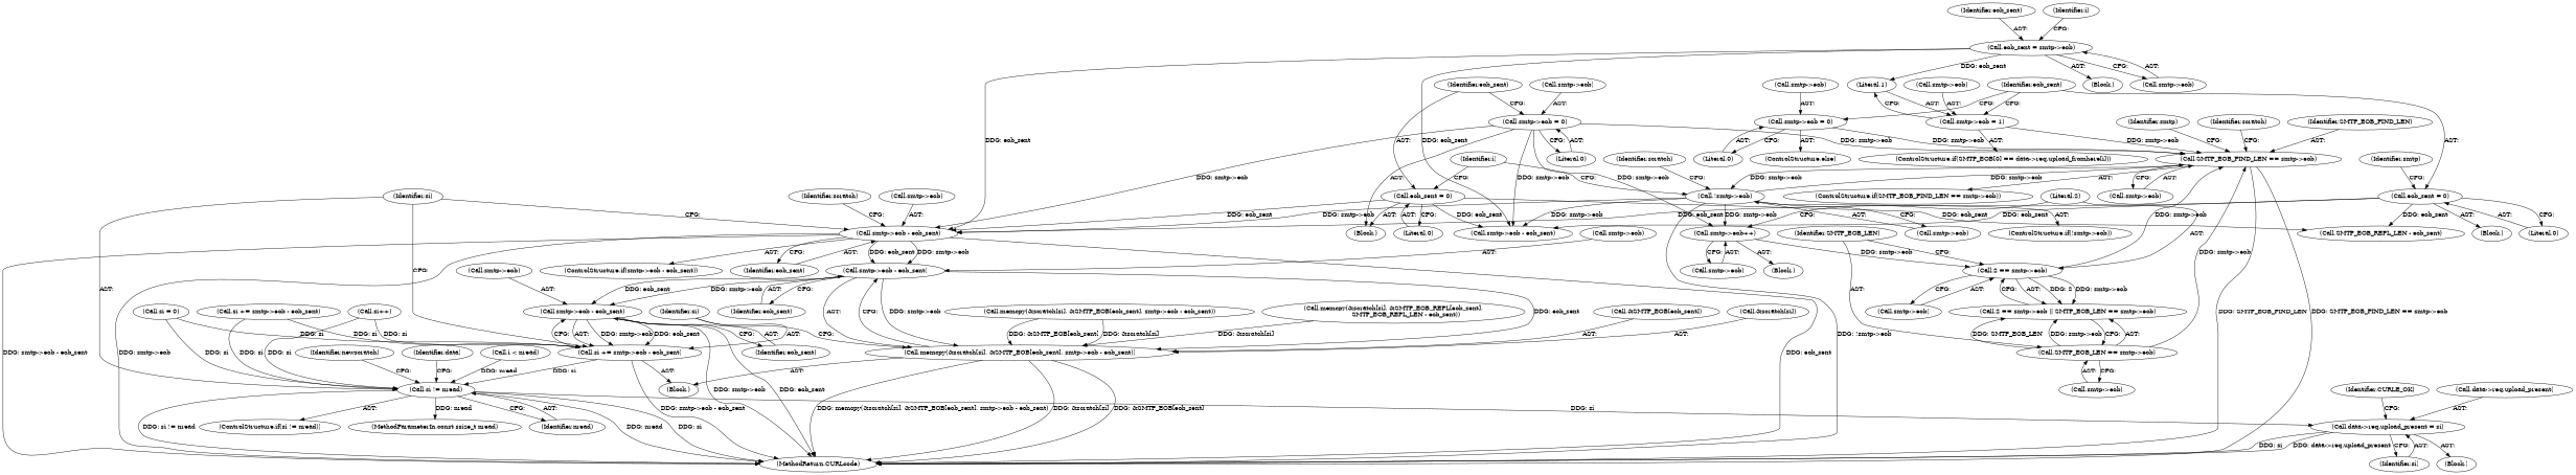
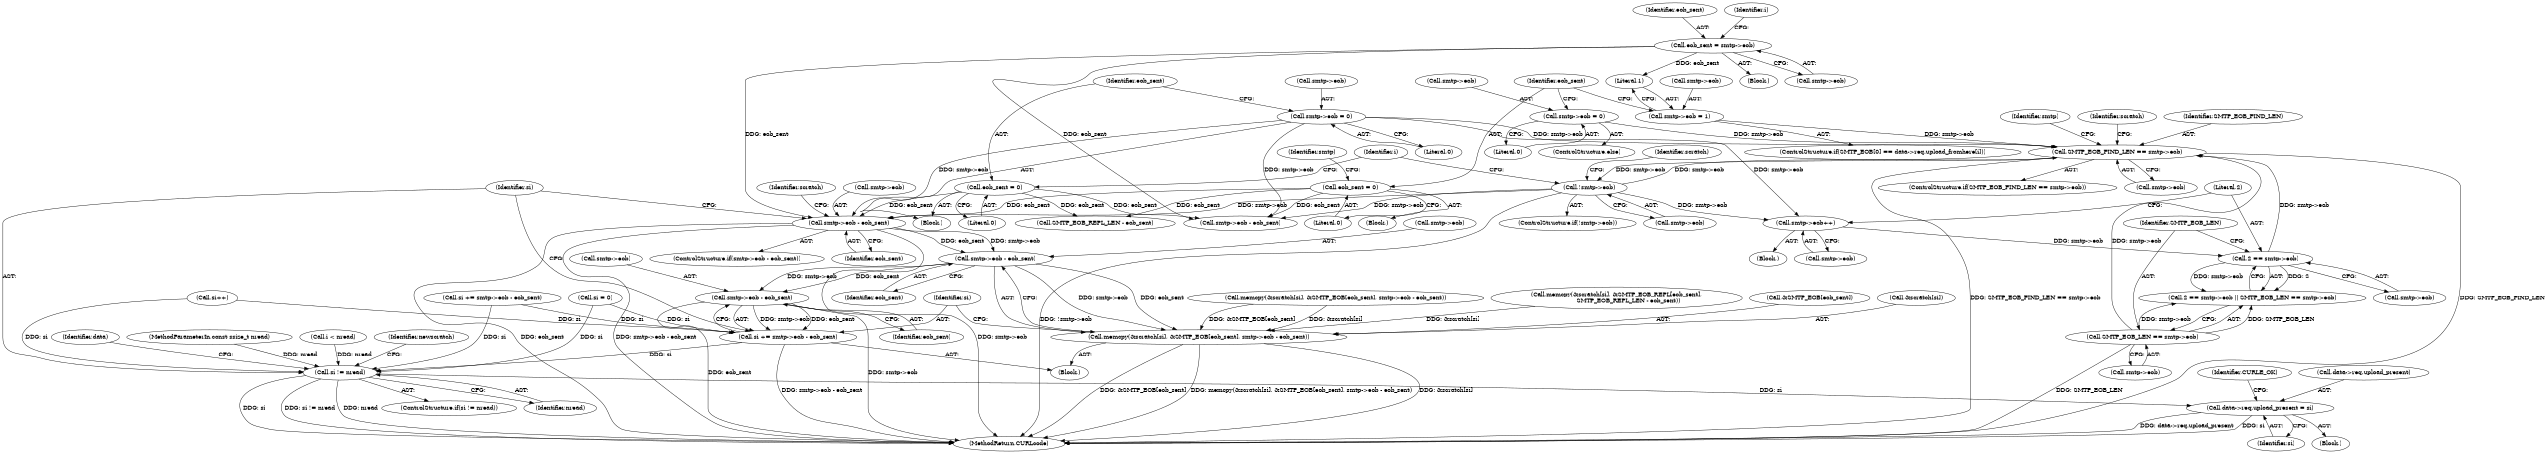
  digraph {
    fontname="DejaVu Serif"
    node [fontname="DejaVu Serif"]
    edge [fontname="DejaVu Serif"]
    n1 [label="(Call,smtp->eob - eob_sent)"]
    n2 [label="(Call,smtp->eob - eob_sent)"]
    n3 [label="(ControlStructure,if(smtp->eob - eob_sent))"]
    n4 [label="(Identifier,eob_sent)"]
    n5 [label="(MethodReturn,CURLcode)"]
    n6 [label="(Call,memcpy(&scratch[si], &SMTP_EOB[eob_sent], smtp->eob - eob_sent))"]
    n7 [label="(Call,smtp->eob - eob_sent)"]
    n8 [label="(Identifier,eob_sent)"]
    n9 [label="(Call,smtp->eob = 0)"]
    n10 [label="(Call,SMTP_EOB_FIND_LEN == smtp->eob)"]
    n11 [label="(Call,smtp->eob++)"]
    n12 [label="(Block,)"]
    n13 [label="(Call,smtp->eob - eob_sent)"]
    n14 [label="(Literal,0)"]
    n15 [label="(Call,!smtp->eob)"]
    n16 [label="(ControlStructure,if(SMTP_EOB_FIND_LEN == smtp->eob))"]
    n17 [label="(Call,smtp->eob)"]
    n18 [label="(Call,2 == smtp->eob)"]
    n19 [label="(Block,)"]
    n20 [label="(Call,smtp->eob)"]
    n21 [label="(ControlStructure,if(!smtp->eob))"]
    n22 [label="(Call,smtp->eob)"]
    n23 [label="(Call,smtp->eob = 0)"]
    n24 [label="(Literal,0)"]
    n25 [label="(ControlStructure,else)"]
    n26 [label="(Call,2 == smtp->eob || SMTP_EOB_LEN == smtp->eob)"]
    n27 [label="(Call,smtp->eob)"]
    n28 [label="(Call,SMTP_EOB_LEN == smtp->eob)"]
    n29 [label="(Call,smtp->eob)"]
    n30 [label="(Call,smtp->eob = 1)"]
    n31 [label="(Literal,1)"]
    n32 [label="(ControlStructure,if(SMTP_EOB[0] == data->req.upload_fromhere[i]))"]
    n33 [label="(Call,eob_sent = smtp->eob)"]
    n34 [label="(Block,)"]
    n35 [label="(Call,smtp->eob)"]
    n36 [label="(Call,SMTP_EOB_REPL_LEN - eob_sent)"]
    n37 [label="(Call,eob_sent = 0)"]
    n38 [label="(Literal,0)"]
    n39 [label="(Call,eob_sent = 0)"]
    n40 [label="(Block,)"]
    n41 [label="(Literal,0)"]
    n42 [label="(Block,)"]
    n43 [label="(Call,si += smtp->eob - eob_sent)"]
    n44 [label="(Identifier,eob_sent)"]
    n45 [label="(Call,si != nread)"]
    n46 [label="(Call,data->req.upload_present = si)"]
    n47 [label="(ControlStructure,if(si != nread))"]
    n48 [label="(Identifier,nread)"]
    n49 [label="(Block,)"]
    n50 [label="(Identifier,si)"]
    n51 [label="(Identifier,CURLE_OK)"]
    n52 [label="(Call,si += smtp->eob - eob_sent)"]
    n53 [label="(Call,memcpy(&scratch[si], &SMTP_EOB_REPL[eob_sent],\n             SMTP_EOB_REPL_LEN - eob_sent))"]
    n54 [label="(Identifier,i)"]
    n55 [label="(Identifier,data)"]
    n56 [label="(Identifier,SMTP_EOB_LEN)"]
    n57 [label="(Call,smtp->eob)"]
    n58 [label="(Literal,2)"]
    n59 [label="(Call,smtp->eob)"]
    n60 [label="(Identifier,eob_sent)"]
    n61 [label="(Call,smtp->eob)"]
    n62 [label="(Call,&SMTP_EOB[eob_sent])"]
    n63 [label="(Identifier,si)"]
    n64 [label="(Call,si++)"]
    n65 [label="(Identifier,eob_sent)"]
    n66 [label="(MethodParameterIn,const ssize_t nread)"]
    n67 [label="(Identifier,smtp)"]
    n68 [label="(Call,i < nread)"]
    n69 [label="(Identifier,scratch)"]
    n70 [label="(Identifier,smtp)"]
    n71 [label="(Identifier,eob_sent)"]
    n72 [label="(Identifier,i)"]
    n73 [label="(Identifier,scratch)"]
    n74 [label="(Call,&scratch[si])"]
    n75 [label="(Call,smtp->eob)"]
    n76 [label="(Identifier,scratch)"]
    n77 [label="(Call,smtp->eob)"]
    n78 [label="(Call,data->req.upload_present)"]
    n79 [label="(Call,si = 0)"]
    n80 [label="(Identifier,si)"]
    n81 [label="(Call,smtp->eob)"]
    n82 [label="(Identifier,SMTP_EOB_FIND_LEN)"]
    n83 [label="(Call,memcpy(&scratch[si], &SMTP_EOB[eob_sent], smtp->eob - eob_sent))"]
    n84 [label="(Identifier,newscratch)"]
    n1 -> n2 [label="DDG: smtp->eob"]
    n1 -> n2 [label="DDG: eob_sent"]
    n1 -> n3 [label="AST: "]
    n1 -> n4 [label="CFG: "]
    n1 -> n5 [label="DDG: eob_sent"]
    n1 -> n5 [label="DDG: smtp->eob - eob_sent"]
    n1 -> n5 [label="DDG: smtp->eob"]
    n2 -> n6 [label="AST: "]
    n2 -> n6 [label="DDG: smtp->eob"]
    n2 -> n6 [label="DDG: eob_sent"]
    n2 -> n7 [label="DDG: smtp->eob"]
    n2 -> n7 [label="DDG: eob_sent"]
    n2 -> n8 [label="CFG: "]
    n4 -> n1 [label="AST: "]
    n6 -> n2 [label="CFG: "]
    n6 -> n5 [label="DDG: &scratch[si]"]
    n6 -> n5 [label="DDG: &SMTP_EOB[eob_sent]"]
    n6 -> n5 [label="DDG: memcpy(&scratch[si], &SMTP_EOB[eob_sent], smtp->eob - eob_sent)"]
    n6 -> n42 [label="AST: "]
    n7 -> n5 [label="DDG: eob_sent"]
    n7 -> n5 [label="DDG: smtp->eob"]
    n7 -> n43 [label="AST: "]
    n7 -> n43 [label="DDG: smtp->eob"]
    n7 -> n43 [label="DDG: eob_sent"]
    n7 -> n44 [label="CFG: "]
    n8 -> n2 [label="AST: "]
    n9 -> n1 [label="DDG: smtp->eob"]
    n9 -> n10 [label="DDG: smtp->eob"]
    n9 -> n11 [label="DDG: smtp->eob"]
    n9 -> n12 [label="AST: "]
    n9 -> n13 [label="DDG: smtp->eob"]
    n9 -> n14 [label="CFG: "]
    n10 -> n5 [label="DDG: SMTP_EOB_FIND_LEN == smtp->eob"]
    n10 -> n5 [label="DDG: SMTP_EOB_FIND_LEN"]
    n10 -> n15 [label="DDG: smtp->eob"]
    n10 -> n16 [label="AST: "]
    n10 -> n17 [label="CFG: "]
    n11 -> n18 [label="DDG: smtp->eob"]
    n11 -> n19 [label="AST: "]
    n11 -> n20 [label="CFG: "]
    n14 -> n9 [label="AST: "]
    n15 -> n1 [label="DDG: smtp->eob"]
    n15 -> n5 [label="DDG: !smtp->eob"]
    n15 -> n10 [label="DDG: smtp->eob"]
    n15 -> n11 [label="DDG: smtp->eob"]
    n15 -> n13 [label="DDG: smtp->eob"]
    n15 -> n21 [label="AST: "]
    n15 -> n22 [label="CFG: "]
    n17 -> n10 [label="AST: "]
    n18 -> n10 [label="DDG: smtp->eob"]
    n18 -> n26 [label="AST: "]
    n18 -> n26 [label="DDG: 2"]
    n18 -> n26 [label="DDG: smtp->eob"]
    n18 -> n27 [label="CFG: "]
    n20 -> n11 [label="AST: "]
    n22 -> n15 [label="AST: "]
    n23 -> n10 [label="DDG: smtp->eob"]
    n23 -> n24 [label="CFG: "]
    n23 -> n25 [label="AST: "]
    n24 -> n23 [label="AST: "]
    n26 -> n18 [label="CFG: "]
    n26 -> n28 [label="CFG: "]
    n27 -> n18 [label="AST: "]
+   n28 -> n5 [label="DDG: SMTP_EOB_LEN"]
    n28 -> n10 [label="DDG: smtp->eob"]
    n28 -> n26 [label="AST: "]
    n28 -> n26 [label="DDG: SMTP_EOB_LEN"]
    n28 -> n26 [label="DDG: smtp->eob"]
    n28 -> n29 [label="CFG: "]
    n29 -> n28 [label="AST: "]
    n30 -> n10 [label="DDG: smtp->eob"]
    n30 -> n31 [label="CFG: "]
    n30 -> n32 [label="AST: "]
    n31 -> n30 [label="AST: "]
    n33 -> n1 [label="DDG: eob_sent"]
    n33 -> n13 [label="DDG: eob_sent"]
    n33 -> n31 [label="DDG: eob_sent"]
    n33 -> n34 [label="AST: "]
    n33 -> n35 [label="CFG: "]
    n35 -> n33 [label="AST: "]
    n37 -> n1 [label="DDG: eob_sent"]
    n37 -> n12 [label="AST: "]
    n37 -> n13 [label="DDG: eob_sent"]
    n37 -> n36 [label="DDG: eob_sent"]
    n37 -> n38 [label="CFG: "]
    n38 -> n37 [label="AST: "]
    n39 -> n1 [label="DDG: eob_sent"]
    n39 -> n13 [label="DDG: eob_sent"]
    n39 -> n36 [label="DDG: eob_sent"]
    n39 -> n40 [label="AST: "]
    n39 -> n41 [label="CFG: "]
    n41 -> n39 [label="AST: "]
    n43 -> n5 [label="DDG: smtp->eob - eob_sent"]
    n43 -> n7 [label="CFG: "]
    n43 -> n42 [label="AST: "]
    n43 -> n45 [label="DDG: si"]
    n44 -> n7 [label="AST: "]
    n45 -> n5 [label="DDG: nread"]
    n45 -> n5 [label="DDG: si"]
    n45 -> n5 [label="DDG: si != nread"]
    n45 -> n46 [label="DDG: si"]
    n45 -> n47 [label="AST: "]
    n45 -> n48 [label="CFG: "]
    n46 -> n5 [label="DDG: si"]
    n46 -> n5 [label="DDG: data->req.upload_present"]
    n46 -> n49 [label="AST: "]
    n46 -> n50 [label="CFG: "]
    n48 -> n45 [label="AST: "]
    n50 -> n46 [label="AST: "]
    n51 -> n46 [label="CFG: "]
    n52 -> n43 [label="DDG: si"]
    n52 -> n45 [label="DDG: si"]
    n53 -> n6 [label="DDG: &scratch[si]"]
    n54 -> n15 [label="CFG: "]
    n54 -> n37 [label="CFG: "]
    n55 -> n45 [label="CFG: "]
    n56 -> n18 [label="CFG: "]
    n56 -> n28 [label="AST: "]
    n57 -> n23 [label="AST: "]
    n58 -> n11 [label="CFG: "]
    n58 -> n18 [label="AST: "]
    n59 -> n30 [label="AST: "]
    n60 -> n33 [label="AST: "]
    n61 -> n2 [label="AST: "]
    n62 -> n6 [label="AST: "]
    n63 -> n1 [label="CFG: "]
    n63 -> n43 [label="CFG: "]
    n63 -> n45 [label="AST: "]
    n64 -> n43 [label="DDG: si"]
    n64 -> n45 [label="DDG: si"]
    n65 -> n9 [label="CFG: "]
    n65 -> n37 [label="AST: "]
-   n45 -> n66 [label="DDG: nread"]
+   n66 -> n45 [label="DDG: nread"]
    n67 -> n10 [label="CFG: "]
    n68 -> n45 [label="DDG: nread"]
    n69 -> n1 [label="CFG: "]
    n70 -> n39 [label="CFG: "]
    n71 -> n23 [label="CFG: "]
    n71 -> n30 [label="CFG: "]
    n71 -> n39 [label="AST: "]
    n72 -> n33 [label="CFG: "]
    n73 -> n10 [label="CFG: "]
    n74 -> n6 [label="AST: "]
    n75 -> n9 [label="AST: "]
    n76 -> n15 [label="CFG: "]
    n77 -> n1 [label="AST: "]
    n78 -> n46 [label="AST: "]
    n79 -> n43 [label="DDG: si"]
    n79 -> n45 [label="DDG: si"]
    n80 -> n6 [label="CFG: "]
    n80 -> n43 [label="AST: "]
    n81 -> n7 [label="AST: "]
    n82 -> n10 [label="AST: "]
    n83 -> n6 [label="DDG: &scratch[si]"]
    n83 -> n6 [label="DDG: &SMTP_EOB[eob_sent]"]
    n84 -> n45 [label="CFG: "]
  }
